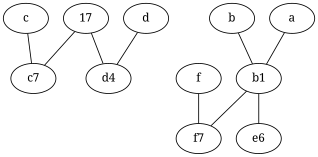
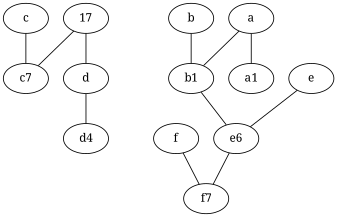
  graph {
    fontname="Noto Serif"
    node [fontname="Noto Serif" labelfontsize=50]
    edge [fontname="Noto Serif"]
    n1 [label=c7]
    n2 [label=e6]
    b1
    n4 [label=f7]
    17
    n6 [label=d4]
    b
    a
+   a1
    c
+   e
    d
    f
    b1 -- n2
-   b1 -- n4
+   n2 -- n4
    17 -- n1
-   17 -- n6
+   17 -- d
    b -- b1
    a -- b1
+   a -- a1
    c -- n1
+   e -- n2
    d -- n6
    f -- n4
  }
